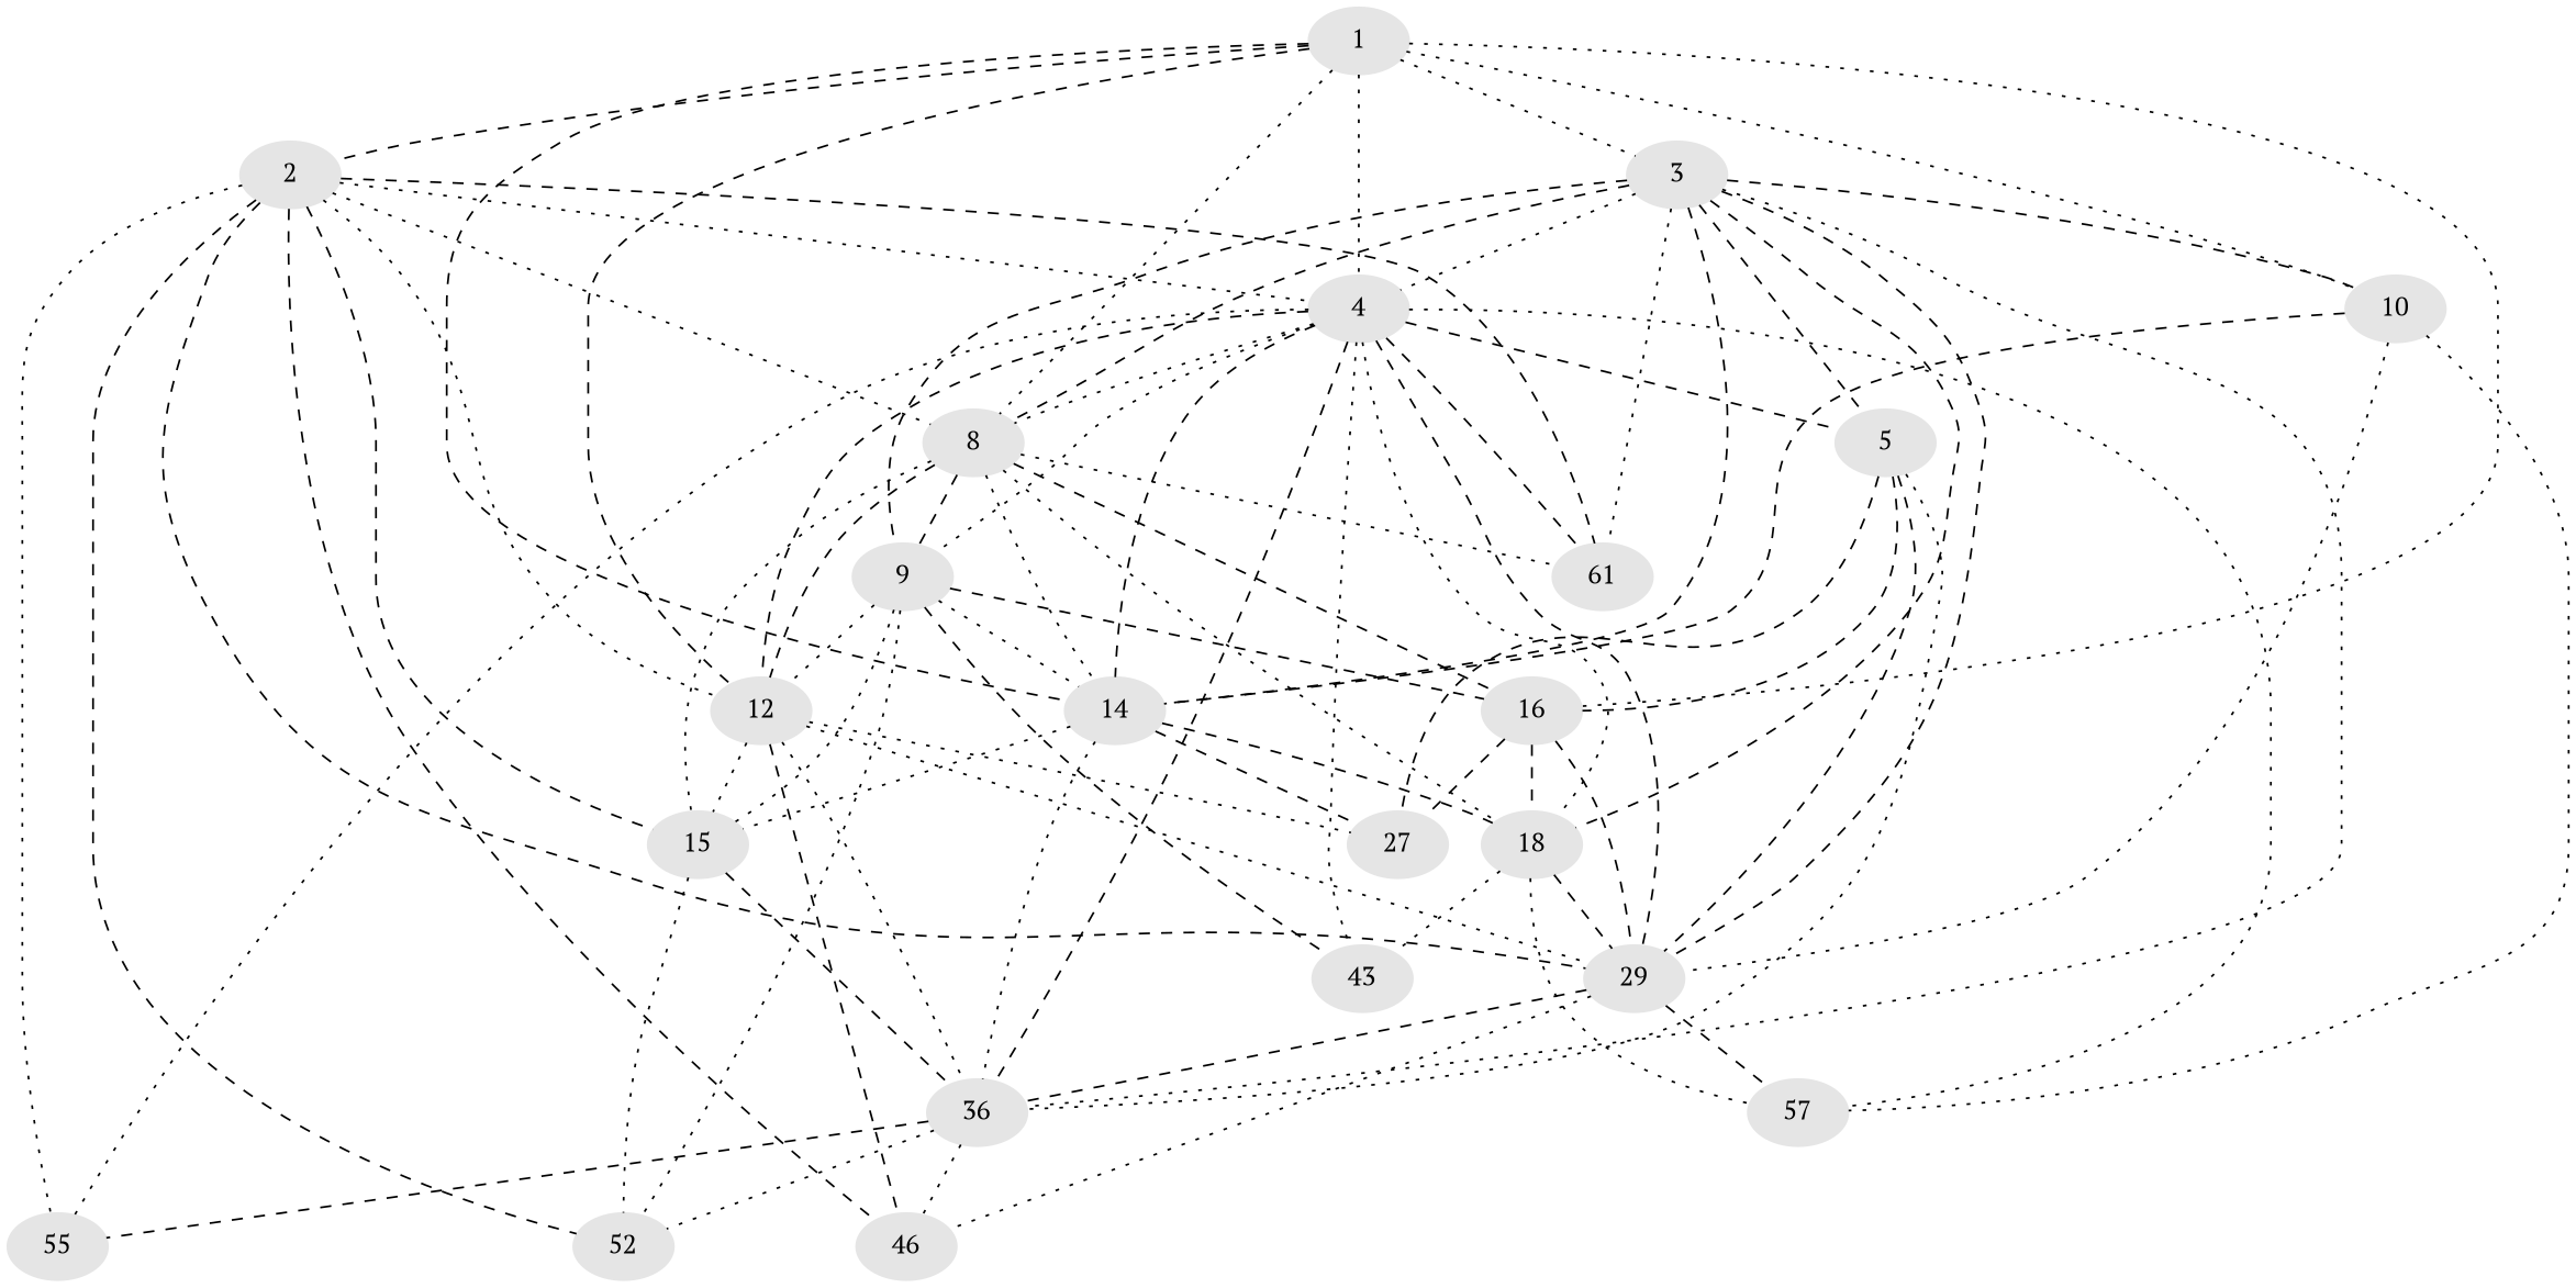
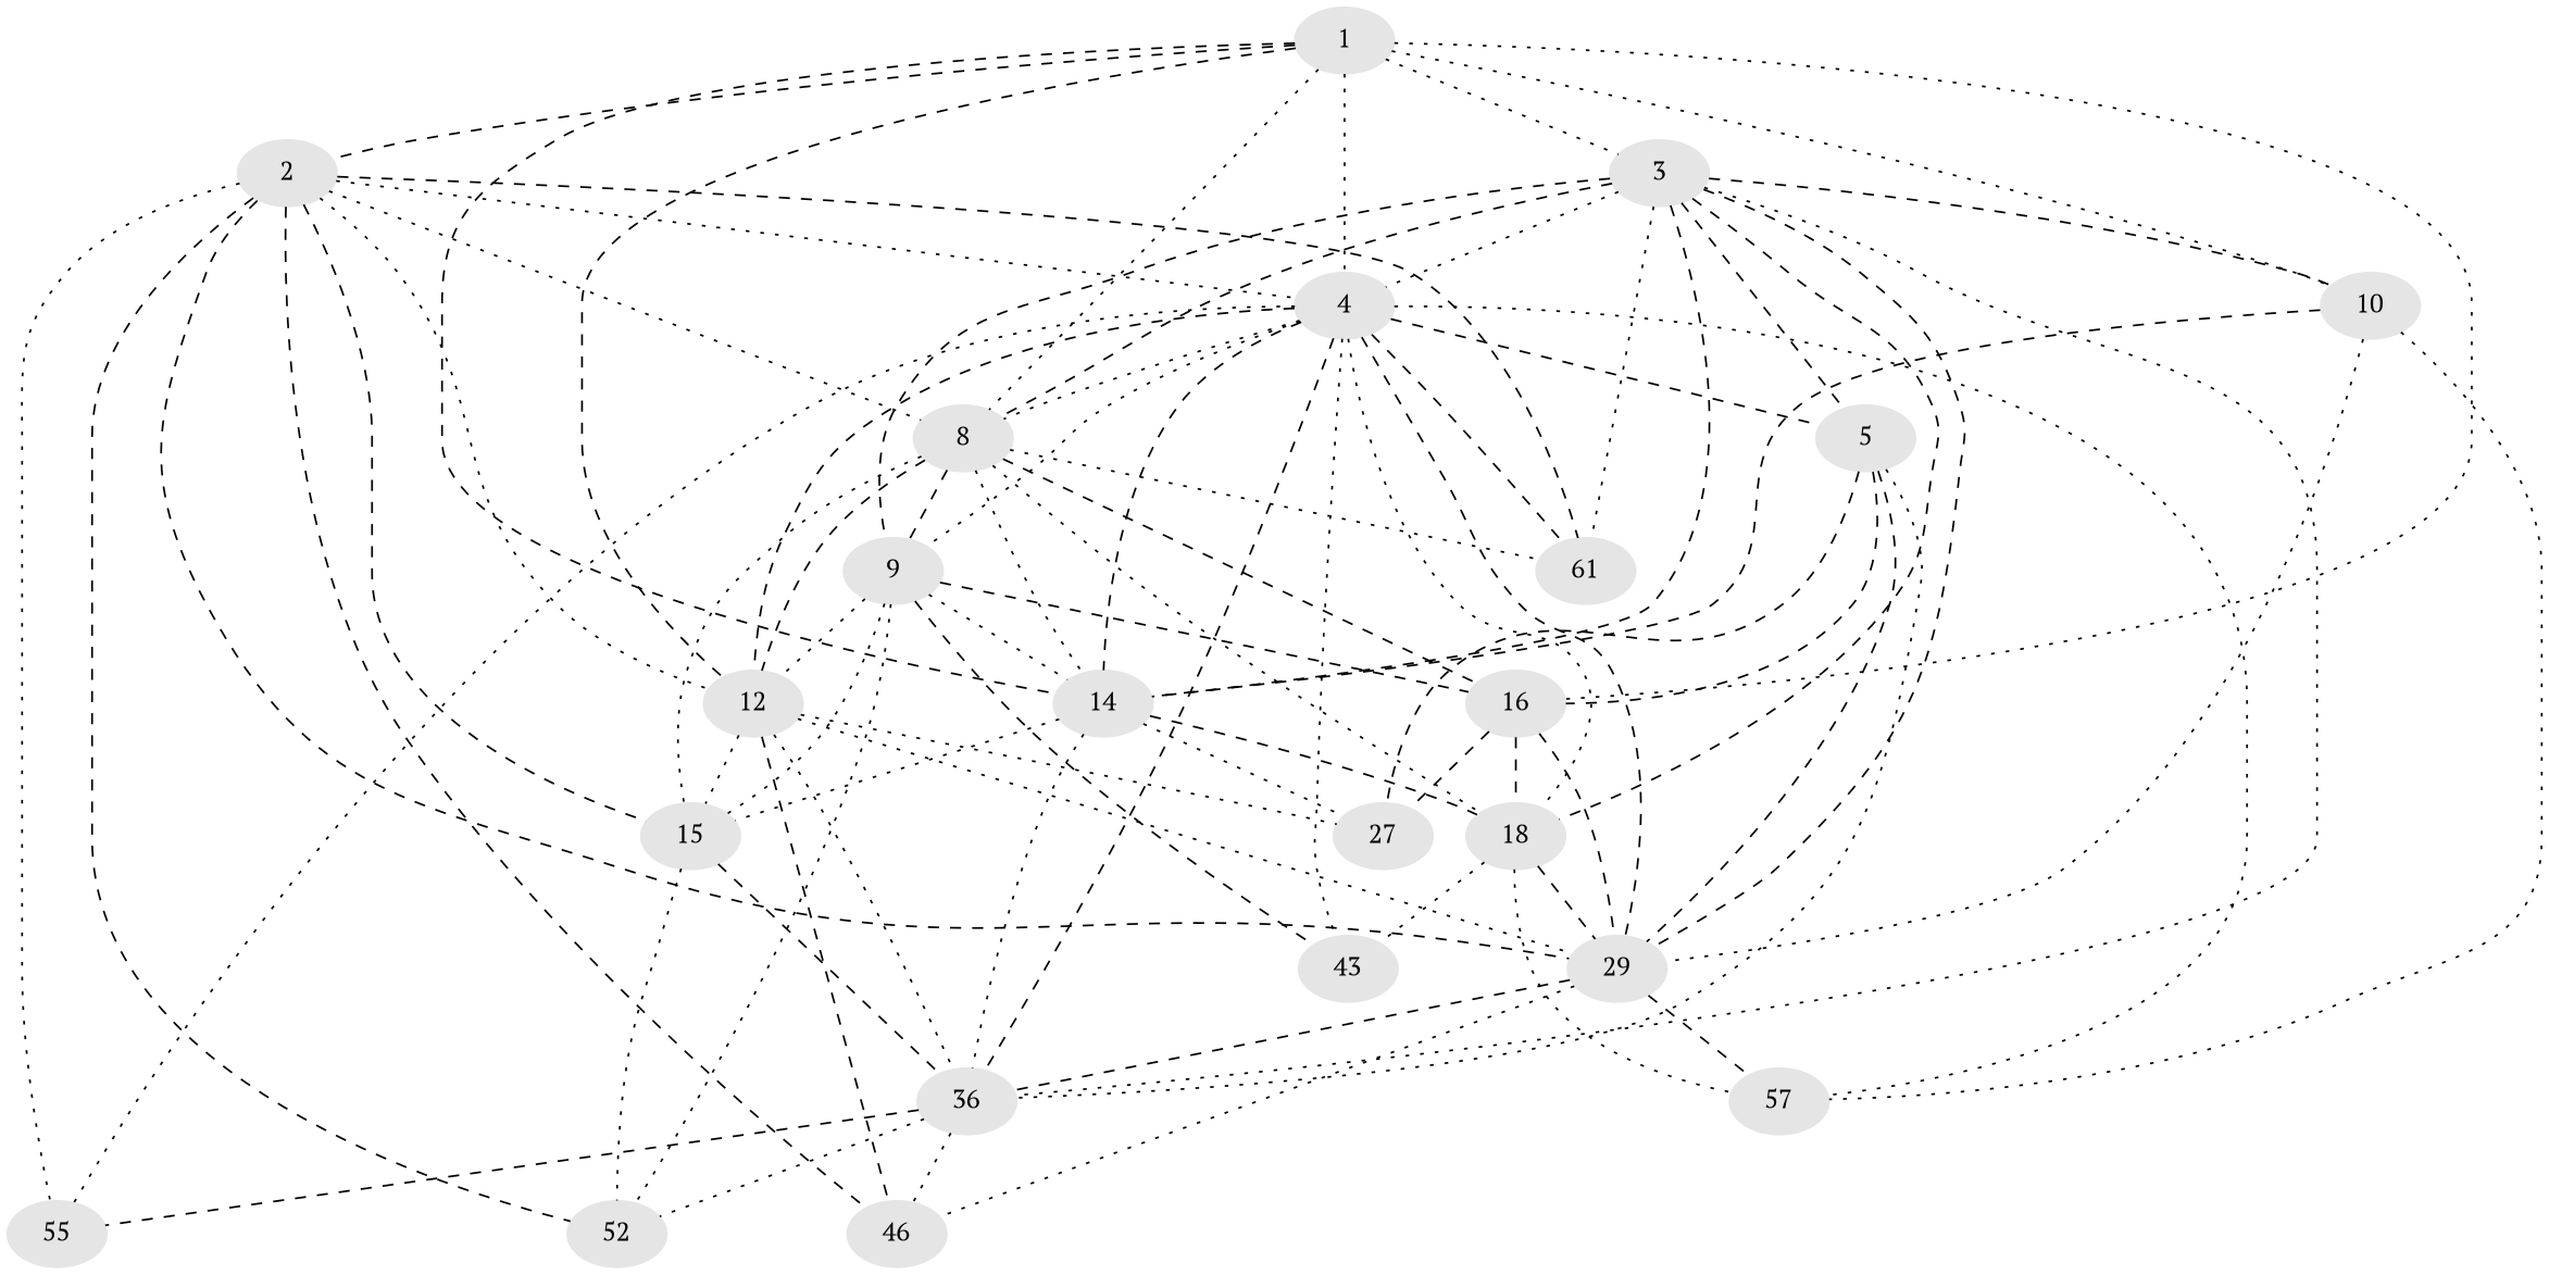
  graph {
    fontname="PT Serif"
    node [color=gray90 fontname="PT Serif" style=filled]
    edge [fontname="PT Serif" style=dashed]
    1 [super="+32+17"]
    2 [super="+22+21+7"]
    3 [super="+19+6+56"]
    4 [super="+23+13+31"]
    8 [super="+70+64+24"]
    10 [super="+20"]
    12 [super="+60+26"]
    14 [super="+50+65"]
    16 [super="+41"]
    15 [super="+62+55"]
    29 [super="+54+33"]
    46
    52
    n14 [label=55]
    61
    9 [super="+58+75+11"]
    5 [super="+25+34"]
    18 [super="+67+42"]
    36 [super="+48+51+44"]
    43
    57 [super="+76"]
    27
    1 -- 2
    1 -- 3 [style=dotted]
    1 -- 4 [style=dotted]
    1 -- 8 [style=dotted]
    1 -- 10 [style=dotted weight=2]
    1 -- 12
    1 -- 14
    1 -- 16 [style=dotted]
    2 -- 4 [style=dotted]
    2 -- 8 [style=dotted]
    2 -- 12 [style=dotted]
    2 -- 15
    2 -- 29 [weight=2]
    2 -- 46
    2 -- 52
    2 -- n14 [style=dotted weight=2]
    2 -- 61
    3 -- 4 [style=dotted weight=2]
    3 -- 8
    3 -- 10
    3 -- 14
    3 -- 29
    3 -- 61 [style=dotted]
    3 -- 9
    3 -- 5
    3 -- 18
    3 -- 36 [style=dotted]
    4 -- 8 [style=dotted]
    4 -- 12
    4 -- 14
    4 -- 29
    4 -- n14 [style=dotted]
    4 -- 61
    4 -- 9 [style=dotted]
    4 -- 5 [weight=3]
    4 -- 18 [style=dotted]
    4 -- 36 [weight=2]
    4 -- 43 [style=dotted]
    4 -- 57 [style=dotted weight=2]
    8 -- 12
    8 -- 14 [style=dotted]
    8 -- 16 [weight=2]
    8 -- 15 [style=dotted]
    8 -- 61 [style=dotted]
    8 -- 9
    8 -- 18 [style=dotted]
    10 -- 14
    10 -- 29 [style=dotted]
    10 -- 57 [style=dotted]
    12 -- 15 [style=dotted]
    12 -- 29 [style=dotted]
    12 -- 46
    12 -- 36 [style=dotted]
    12 -- 27 [style=dotted]
    14 -- 15 [style=dotted]
    14 -- 18
    14 -- 36 [style=dotted]
-   14 -- 27
+   14 -- 27 [style=dotted]
    16 -- 29
    16 -- 18
    16 -- 27
    15 -- 52 [style=dotted]
    15 -- 36 [weight=2]
    29 -- 46 [style=dotted]
    29 -- 36
    29 -- 57
    9 -- 12 [style=dotted]
    9 -- 14 [style=dotted]
    9 -- 16
    9 -- 15 [style=dotted]
    9 -- 52 [style=dotted]
    9 -- 43
    5 -- 16
    5 -- 29
    5 -- 36 [style=dotted]
    5 -- 27
    18 -- 29
    18 -- 43 [style=dotted weight=2]
    18 -- 57 [style=dotted weight=2]
    36 -- 46 [style=dotted]
    36 -- 52 [style=dotted]
    36 -- n14
  }
